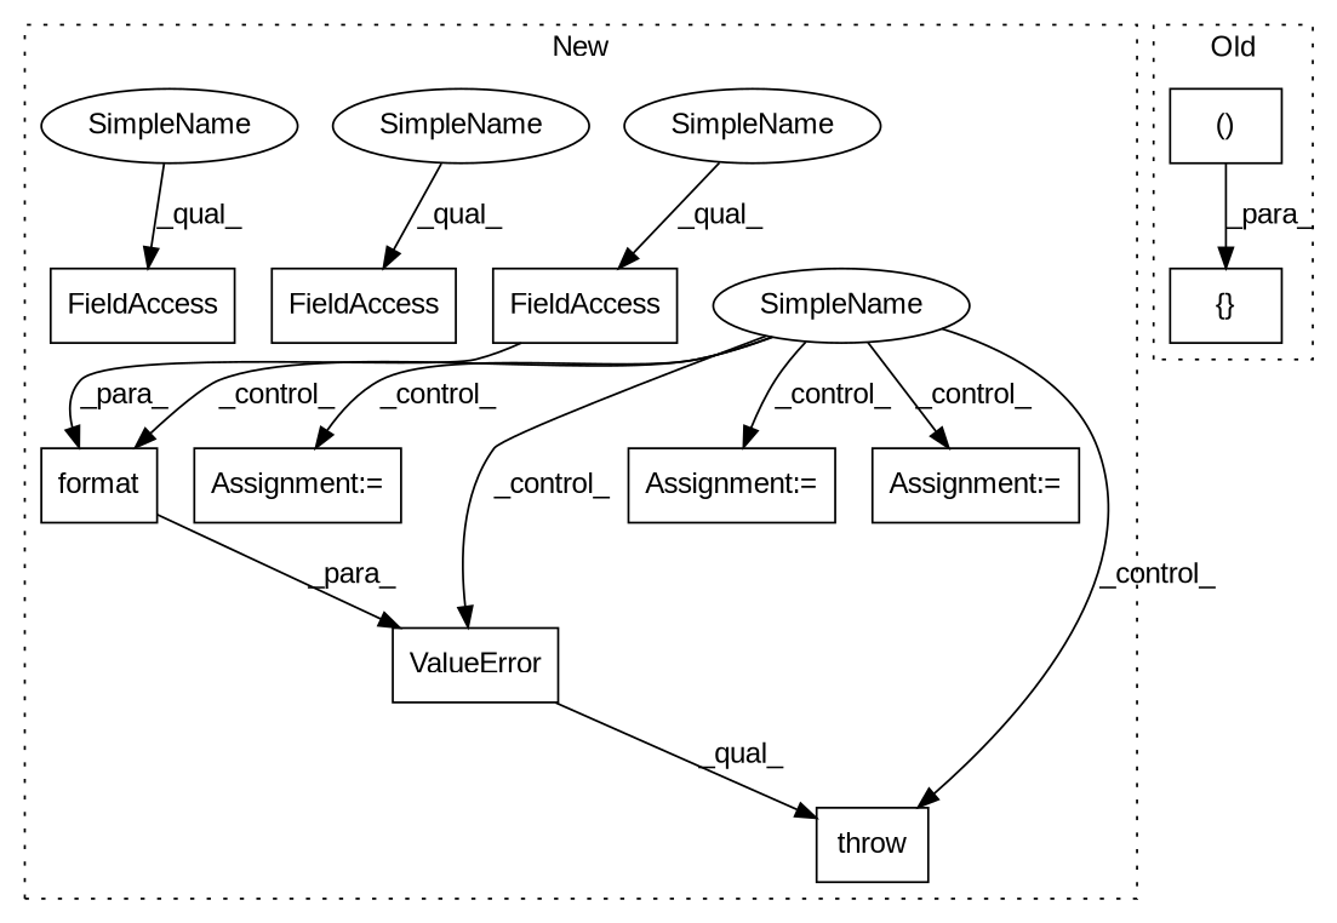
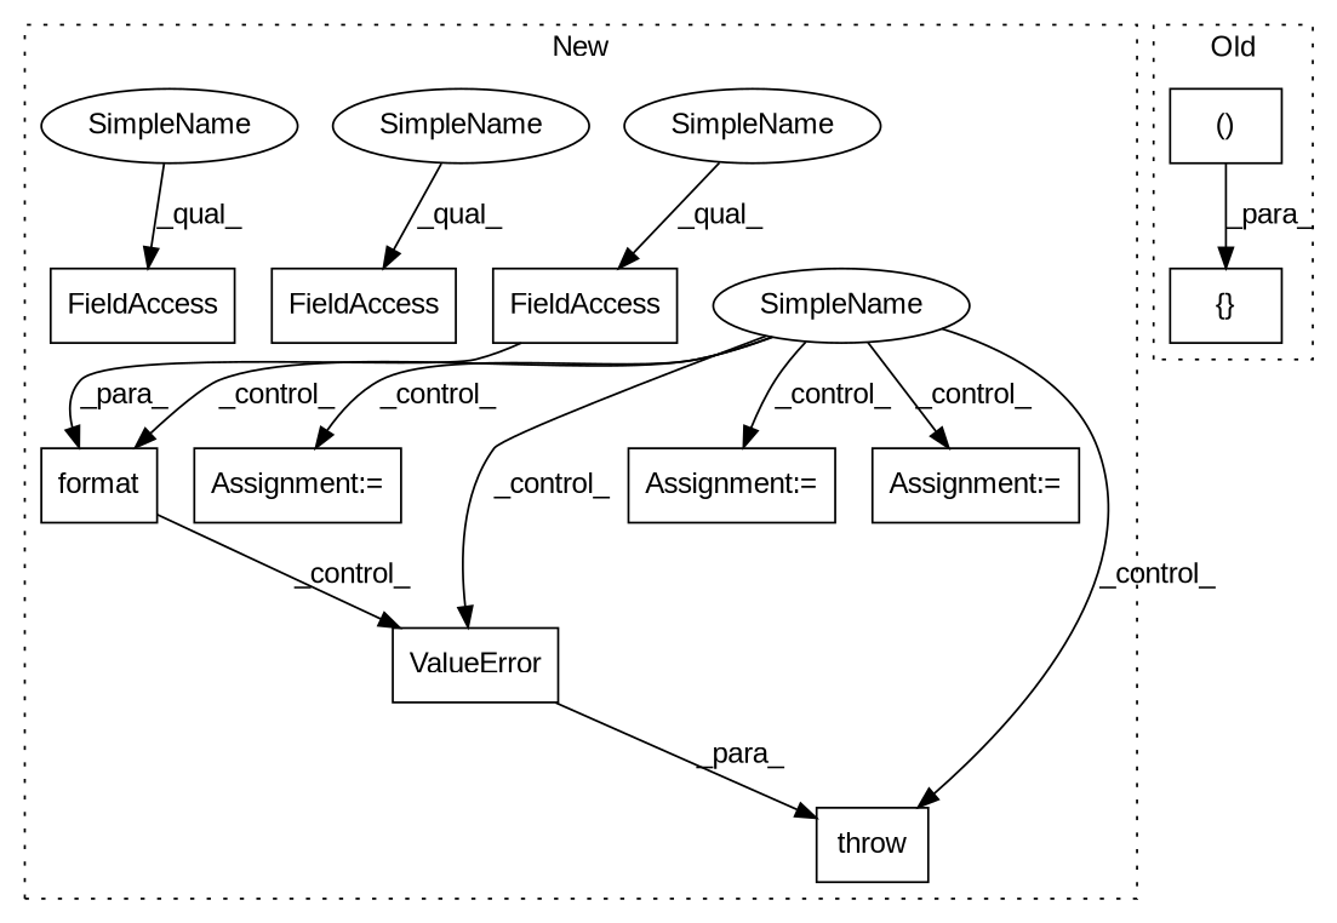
  digraph {
    fontname="Liberation Sans"
    node [a=42 fontname="Liberation Sans" l=1 s=1361 shape=box]
    edge [fontname="Liberation Sans"]
    n1 [a=53 l=6 label=throw s=1292]
    n2 [label=SimpleName shape=ellipse l="" s=""]
    n3 [a=7 label="Assignment:=" s=1384]
    n4 [a=32 l="11,1" label=ValueError s="1298,1369"]
    n5 [a=32 l="7,1" label=format s="1346,1368"]
    n6 [a=22 l=7 label=FieldAccess]
    n7 [a=22 l=7 label=FieldAccess s=1427]
    n8 [a=22 l=7 label=FieldAccess s=1419]
    n9 [a=7 label="Assignment:=" s=1659]
    n10 [a=7 label="Assignment:=" s=1530]
    n11 [l=3 label=SimpleName shape=ellipse]
    n12 [l=3 label=SimpleName s=1419 shape=ellipse]
    n13 [l=3 label=SimpleName s=1427 shape=ellipse]
    n14 [a=106 l=15 label="()" s=1402]
    n15 [a=4 l="1,1" label="{}" s="1342,1419"]
    subgraph cluster_1 {
      label=New
      style=dotted
      n1
      n2
      n3
      n4
      n5
      n6
      n7
      n8
      n9
      n10
      n11
      n12
      n13
    }
    subgraph cluster_2 {
      label=Old
      style=dotted
      n14
      n15
    }
    n2 -> n1 [label=_control_]
    n2 -> n3 [label=_control_]
    n2 -> n4 [label=_control_]
    n2 -> n5 [label=_control_]
    n2 -> n9 [label=_control_]
    n2 -> n10 [label=_control_]
-   n4 -> n1 [label=_qual_]
-   n5 -> n4 [label=_para_]
+   n4 -> n1 [label=_para_]
+   n5 -> n4 [label=_control_]
    n6 -> n5 [label=_para_]
    n11 -> n6 [label=_qual_]
    n12 -> n8 [label=_qual_]
    n13 -> n7 [label=_qual_]
    n14 -> n15 [label=_para_]
  }
